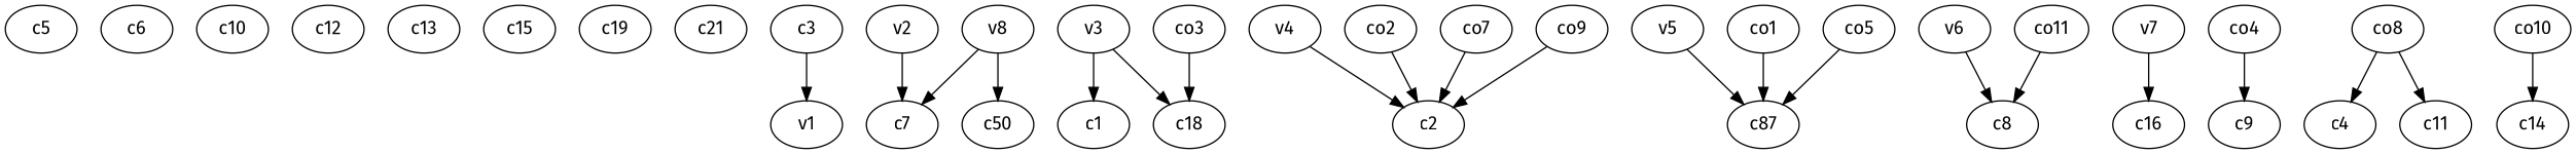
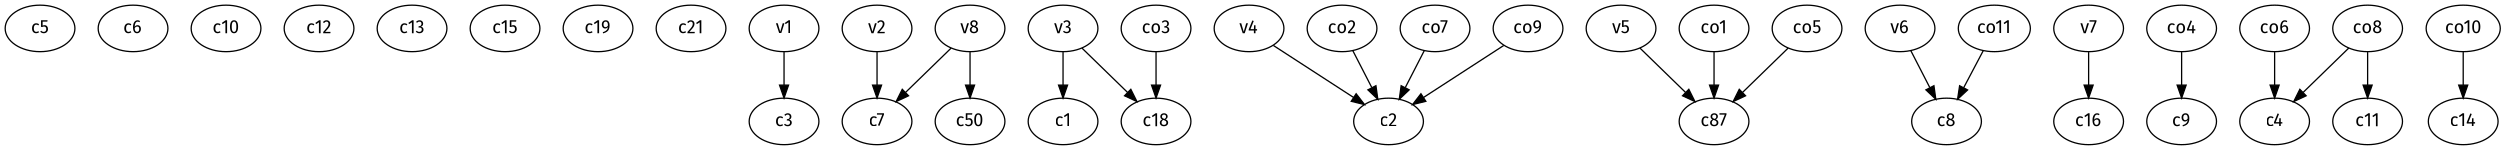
  strict digraph {
    fontname="Fira Sans"
    node [fontname="Fira Sans"]
    edge [fontname="Fira Sans" weight=1]
    c5
    c6
    c10
    c12
    c13
    c15
    c19
    c21
    v1
    c3
    v2
    c7
    v3
    c1
    c18
    v4
    c2
    n18 [label=c87]
    v5
    v6
    c8
    v7
    c16
    v8
    n25 [label=c50]
    co1
    co2
    co3
    co4
    c9
    co5
+   co6
    c4
    co7
    co8
    c11
    co9
    co10
    c14
    co11
-   c3 -> v1
+   v1 -> c3
    v2 -> c7
    v3 -> c1
    v3 -> c18
    v4 -> c2
    v5 -> n18
    v6 -> c8
    v7 -> c16
    v8 -> c7
    v8 -> n25
    co1 -> n18
    co2 -> c2
    co3 -> c18
    co4 -> c9
    co5 -> n18
+   co6 -> c4
    co7 -> c2
    co8 -> c4
    co8 -> c11
    co9 -> c2
    co10 -> c14
    co11 -> c8
  }
